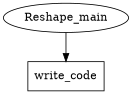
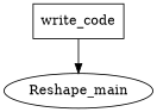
  digraph {
    rankdir=UD
    node [sides=5]
    Reshape_main [shape=ellipse]
    write_code [shape=box]
-   Reshape_main -> write_code
+   write_code -> Reshape_main
  }
